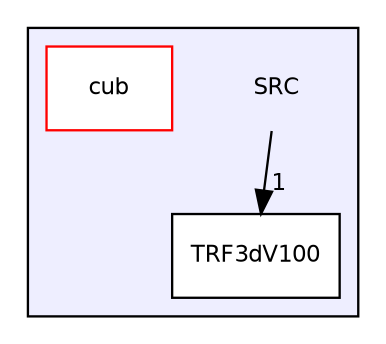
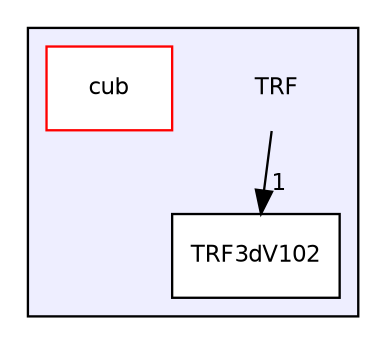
  digraph {
    compound=true
    node [fontname=Helvetica fontsize=10 shape=box fillcolor=white style=filled]
-   n1 [label=SRC shape=plaintext fillcolor="" style=""]
+   n1 [label=TRF shape=plaintext fillcolor="" style=""]
    n2 [color=red label=cub]
-   n3 [label=TRF3dV100]
+   n3 [label=TRF3dV102]
    subgraph cluster_1 {
      bgcolor="#eeeeff"
      pencolor=black
      n1
      n2
      n3
    }
    n1 -> n3 [headlabel=1 labeldistance=1.5 labelfontname=Helvetica labelfontsize=10]
  }
